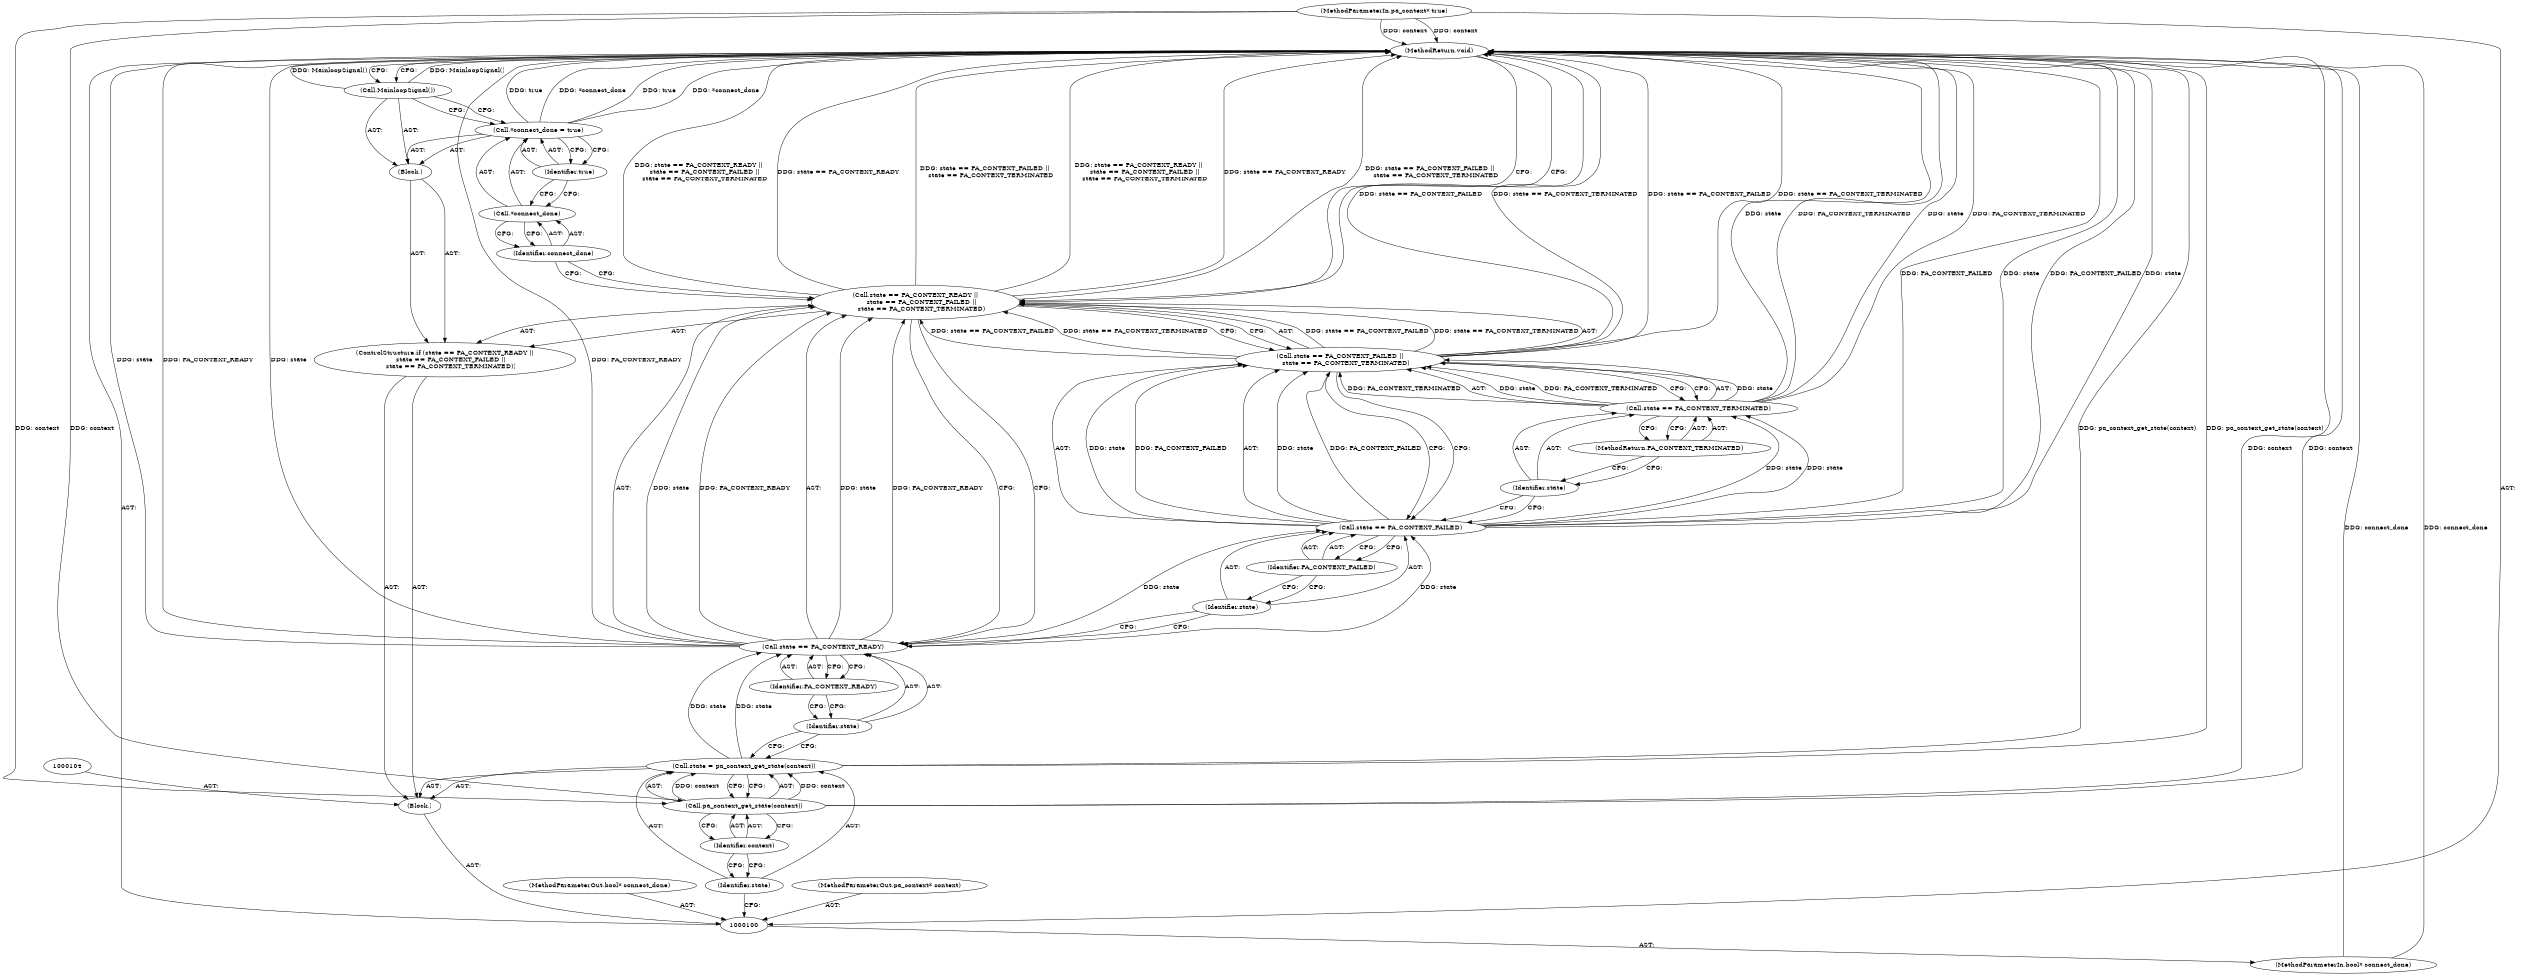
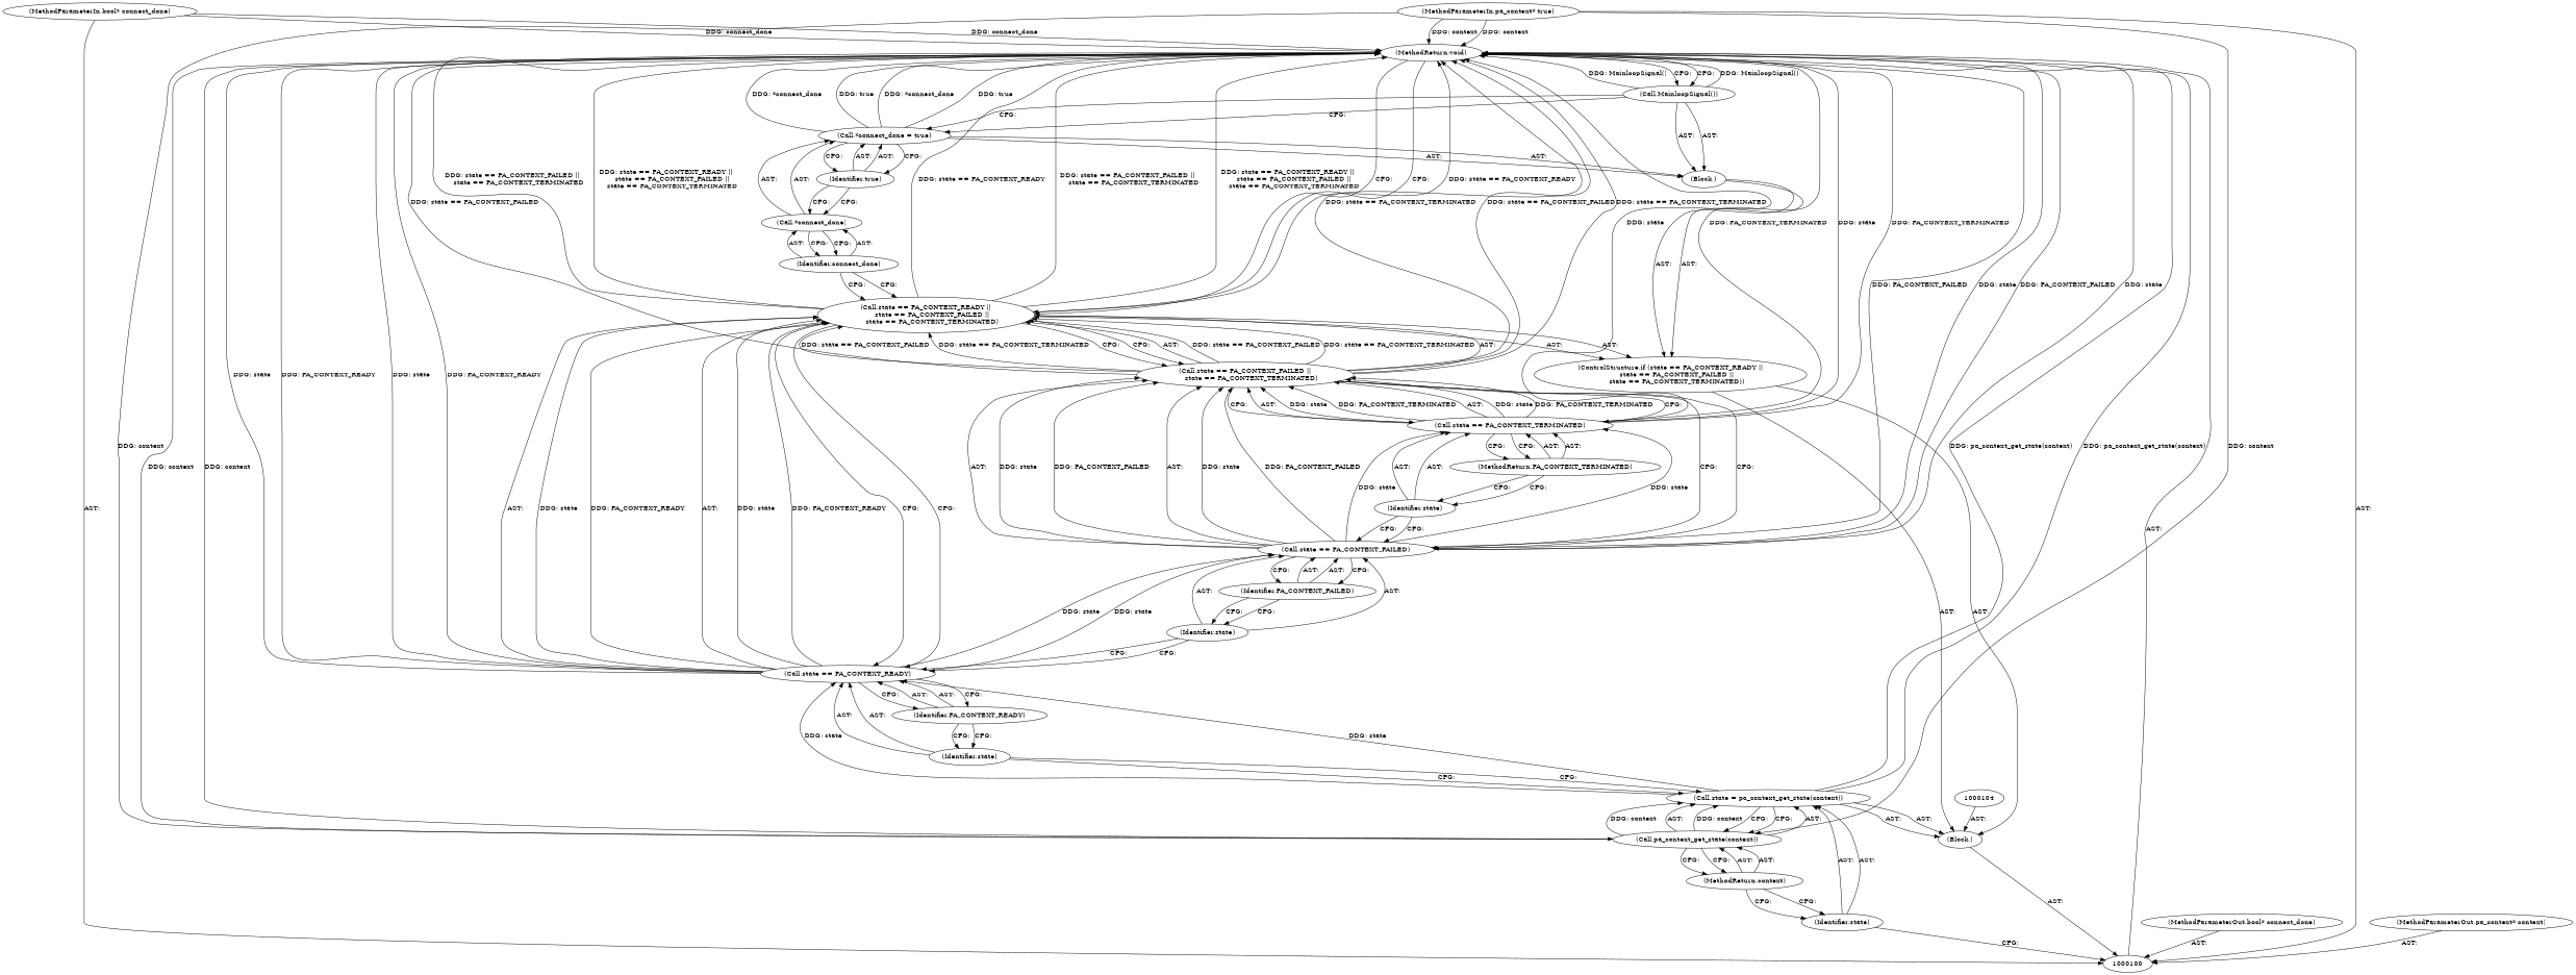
  digraph {
    n1 [label="(MethodReturn,void)"]
    n2 [label="(Call,state == PA_CONTEXT_READY ||\n      state == PA_CONTEXT_FAILED ||\n      state == PA_CONTEXT_TERMINATED)"]
    n3 [label="(Call,MainloopSignal())"]
    n4 [label="(Call,state == PA_CONTEXT_READY)"]
    n5 [label="(ControlStructure,if (state == PA_CONTEXT_READY ||\n      state == PA_CONTEXT_FAILED ||\n      state == PA_CONTEXT_TERMINATED))"]
    n6 [label="(Call,state == PA_CONTEXT_FAILED ||\n      state == PA_CONTEXT_TERMINATED)"]
    n7 [label="(Block,)"]
    n8 [label="(Call,*connect_done = true)"]
    1000100
    n10 [label="(MethodParameterIn,bool* connect_done)"]
    n11 [label="(MethodParameterOut,bool* connect_done)"]
    n12 [label="(Block,)"]
    n13 [label="(MethodParameterIn,pa_context* true)"]
    n14 [label="(Call,pa_context_get_state(context))"]
    n15 [label="(Call,state = pa_context_get_state(context))"]
-   n16 [label="(Identifier,context)"]
+   n16 [label="(MethodReturn,context)"]
    n17 [label="(MethodParameterOut,pa_context* context)"]
    n18 [label="(Identifier,PA_CONTEXT_READY)"]
    n19 [label="(Call,state == PA_CONTEXT_FAILED)"]
    n20 [label="(Identifier,state)"]
    n21 [label="(Identifier,state)"]
    n22 [label="(Call,state == PA_CONTEXT_TERMINATED)"]
    n23 [label="(Identifier,PA_CONTEXT_FAILED)"]
    n24 [label="(Identifier,state)"]
    n25 [label="(MethodReturn,PA_CONTEXT_TERMINATED)"]
    n26 [label="(Identifier,state)"]
    n27 [label="(Identifier,true)"]
    n28 [label="(Call,*connect_done)"]
    n29 [label="(Identifier,connect_done)"]
    1000104
    n1 -> n2 [label="CFG: "]
    n1 -> n2 [label="CFG: "]
    n1 -> n3 [label="CFG: "]
    n1 -> n3 [label="CFG: "]
    n2 -> n1 [label="DDG: state == PA_CONTEXT_FAILED ||\n      state == PA_CONTEXT_TERMINATED"]
    n2 -> n1 [label="DDG: state == PA_CONTEXT_READY ||\n      state == PA_CONTEXT_FAILED ||\n      state == PA_CONTEXT_TERMINATED"]
    n2 -> n1 [label="DDG: state == PA_CONTEXT_READY"]
    n2 -> n1 [label="DDG: state == PA_CONTEXT_FAILED ||\n      state == PA_CONTEXT_TERMINATED"]
    n2 -> n1 [label="DDG: state == PA_CONTEXT_READY ||\n      state == PA_CONTEXT_FAILED ||\n      state == PA_CONTEXT_TERMINATED"]
    n2 -> n1 [label="DDG: state == PA_CONTEXT_READY"]
    n2 -> n4 [label="CFG: "]
    n2 -> n4 [label="CFG: "]
    n2 -> n5 [label="AST: "]
    n2 -> n5 [label="AST: "]
    n2 -> n6 [label="CFG: "]
    n2 -> n6 [label="CFG: "]
    n3 -> n1 [label="DDG: MainloopSignal()"]
    n3 -> n1 [label="DDG: MainloopSignal()"]
    n3 -> n7 [label="AST: "]
    n3 -> n7 [label="AST: "]
    n3 -> n8 [label="CFG: "]
    n3 -> n8 [label="CFG: "]
    n4 -> n1 [label="DDG: state"]
    n4 -> n1 [label="DDG: PA_CONTEXT_READY"]
    n4 -> n1 [label="DDG: state"]
    n4 -> n1 [label="DDG: PA_CONTEXT_READY"]
    n4 -> n2 [label="AST: "]
    n4 -> n2 [label="DDG: state"]
    n4 -> n2 [label="DDG: PA_CONTEXT_READY"]
    n4 -> n2 [label="AST: "]
    n4 -> n2 [label="DDG: state"]
    n4 -> n2 [label="DDG: PA_CONTEXT_READY"]
    n4 -> n18 [label="CFG: "]
    n4 -> n18 [label="CFG: "]
    n4 -> n19 [label="DDG: state"]
    n4 -> n19 [label="DDG: state"]
    n5 -> n12 [label="AST: "]
    n5 -> n12 [label="AST: "]
    n6 -> n1 [label="DDG: state == PA_CONTEXT_FAILED"]
    n6 -> n1 [label="DDG: state == PA_CONTEXT_TERMINATED"]
    n6 -> n1 [label="DDG: state == PA_CONTEXT_FAILED"]
    n6 -> n1 [label="DDG: state == PA_CONTEXT_TERMINATED"]
    n6 -> n2 [label="AST: "]
    n6 -> n2 [label="DDG: state == PA_CONTEXT_FAILED"]
    n6 -> n2 [label="DDG: state == PA_CONTEXT_TERMINATED"]
    n6 -> n2 [label="AST: "]
    n6 -> n2 [label="DDG: state == PA_CONTEXT_FAILED"]
    n6 -> n2 [label="DDG: state == PA_CONTEXT_TERMINATED"]
    n6 -> n19 [label="CFG: "]
    n6 -> n19 [label="CFG: "]
    n6 -> n22 [label="CFG: "]
    n6 -> n22 [label="CFG: "]
    n7 -> n5 [label="AST: "]
    n7 -> n5 [label="AST: "]
    n8 -> n1 [label="DDG: true"]
    n8 -> n1 [label="DDG: *connect_done"]
    n8 -> n1 [label="DDG: true"]
    n8 -> n1 [label="DDG: *connect_done"]
    n8 -> n7 [label="AST: "]
    n8 -> n7 [label="AST: "]
    n8 -> n27 [label="CFG: "]
    n8 -> n27 [label="CFG: "]
    1000100 -> n1 [label="AST: "]
    n10 -> n1 [label="DDG: connect_done"]
    n10 -> n1 [label="DDG: connect_done"]
-   1000100 -> n10 [label="AST: "]
+   n10 -> 1000100 [label="AST: "]
    n11 -> 1000100 [label="AST: "]
    n12 -> 1000100 [label="AST: "]
    n13 -> n1 [label="DDG: context"]
    n13 -> n1 [label="DDG: context"]
    n13 -> 1000100 [label="AST: "]
    n13 -> n14 [label="DDG: context"]
    n13 -> n14 [label="DDG: context"]
    n14 -> n1 [label="DDG: context"]
    n14 -> n1 [label="DDG: context"]
    n14 -> n15 [label="AST: "]
    n14 -> n15 [label="DDG: context"]
    n14 -> n15 [label="AST: "]
    n14 -> n15 [label="DDG: context"]
    n14 -> n16 [label="CFG: "]
    n14 -> n16 [label="CFG: "]
    n15 -> n1 [label="DDG: pa_context_get_state(context)"]
    n15 -> n1 [label="DDG: pa_context_get_state(context)"]
    n15 -> n4 [label="DDG: state"]
    n15 -> n4 [label="DDG: state"]
    n15 -> n12 [label="AST: "]
    n15 -> n12 [label="AST: "]
    n15 -> n14 [label="CFG: "]
    n15 -> n14 [label="CFG: "]
    n16 -> n14 [label="AST: "]
    n16 -> n14 [label="AST: "]
    n16 -> n20 [label="CFG: "]
    n16 -> n20 [label="CFG: "]
    n17 -> 1000100 [label="AST: "]
    n18 -> n4 [label="AST: "]
    n18 -> n4 [label="AST: "]
    n18 -> n21 [label="CFG: "]
    n18 -> n21 [label="CFG: "]
    n19 -> n1 [label="DDG: PA_CONTEXT_FAILED"]
    n19 -> n1 [label="DDG: state"]
    n19 -> n1 [label="DDG: PA_CONTEXT_FAILED"]
    n19 -> n1 [label="DDG: state"]
    n19 -> n6 [label="AST: "]
    n19 -> n6 [label="DDG: state"]
    n19 -> n6 [label="DDG: PA_CONTEXT_FAILED"]
    n19 -> n6 [label="AST: "]
    n19 -> n6 [label="DDG: state"]
    n19 -> n6 [label="DDG: PA_CONTEXT_FAILED"]
    n19 -> n22 [label="DDG: state"]
    n19 -> n22 [label="DDG: state"]
    n19 -> n23 [label="CFG: "]
    n19 -> n23 [label="CFG: "]
    n20 -> 1000100 [label="CFG: "]
    n20 -> n15 [label="AST: "]
    n20 -> n15 [label="AST: "]
    n21 -> n4 [label="AST: "]
    n21 -> n4 [label="AST: "]
    n21 -> n15 [label="CFG: "]
    n21 -> n15 [label="CFG: "]
    n22 -> n1 [label="DDG: state"]
    n22 -> n1 [label="DDG: PA_CONTEXT_TERMINATED"]
    n22 -> n1 [label="DDG: state"]
    n22 -> n1 [label="DDG: PA_CONTEXT_TERMINATED"]
    n22 -> n6 [label="AST: "]
    n22 -> n6 [label="DDG: state"]
    n22 -> n6 [label="DDG: PA_CONTEXT_TERMINATED"]
    n22 -> n6 [label="AST: "]
    n22 -> n6 [label="DDG: state"]
    n22 -> n6 [label="DDG: PA_CONTEXT_TERMINATED"]
    n22 -> n25 [label="CFG: "]
    n22 -> n25 [label="CFG: "]
    n23 -> n19 [label="AST: "]
    n23 -> n19 [label="AST: "]
    n23 -> n24 [label="CFG: "]
    n23 -> n24 [label="CFG: "]
    n24 -> n4 [label="CFG: "]
    n24 -> n4 [label="CFG: "]
    n24 -> n19 [label="AST: "]
    n24 -> n19 [label="AST: "]
    n25 -> n22 [label="AST: "]
    n25 -> n22 [label="AST: "]
    n25 -> n26 [label="CFG: "]
    n25 -> n26 [label="CFG: "]
    n26 -> n19 [label="CFG: "]
    n26 -> n19 [label="CFG: "]
    n26 -> n22 [label="AST: "]
    n26 -> n22 [label="AST: "]
    n27 -> n8 [label="AST: "]
    n27 -> n8 [label="AST: "]
    n27 -> n28 [label="CFG: "]
    n27 -> n28 [label="CFG: "]
    n28 -> n8 [label="AST: "]
    n28 -> n8 [label="AST: "]
    n28 -> n29 [label="CFG: "]
    n28 -> n29 [label="CFG: "]
    n29 -> n2 [label="CFG: "]
    n29 -> n2 [label="CFG: "]
    n29 -> n28 [label="AST: "]
    n29 -> n28 [label="AST: "]
    1000104 -> n12 [label="AST: "]
  }
